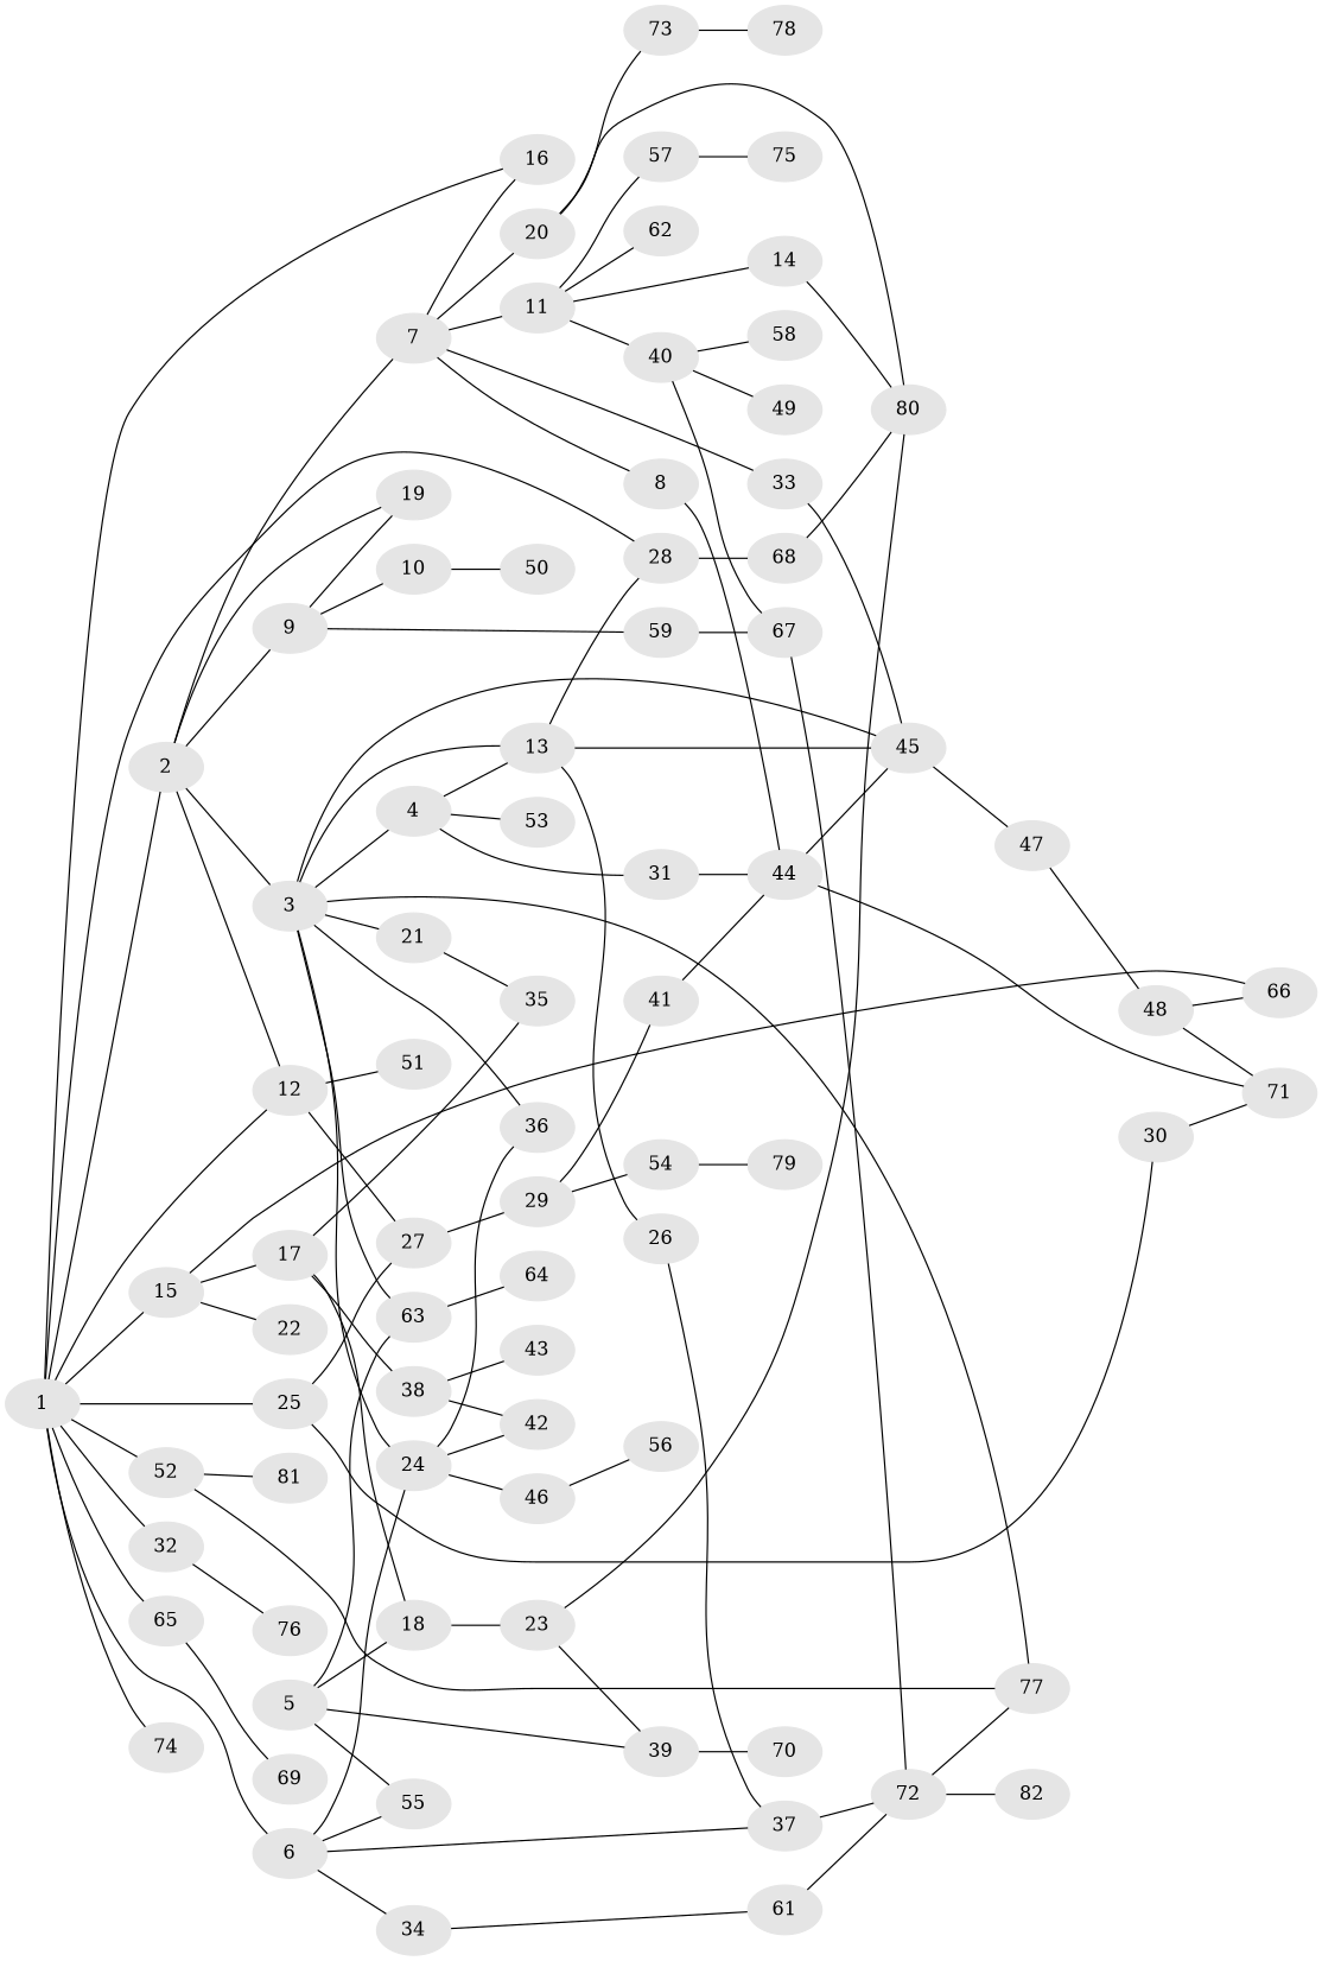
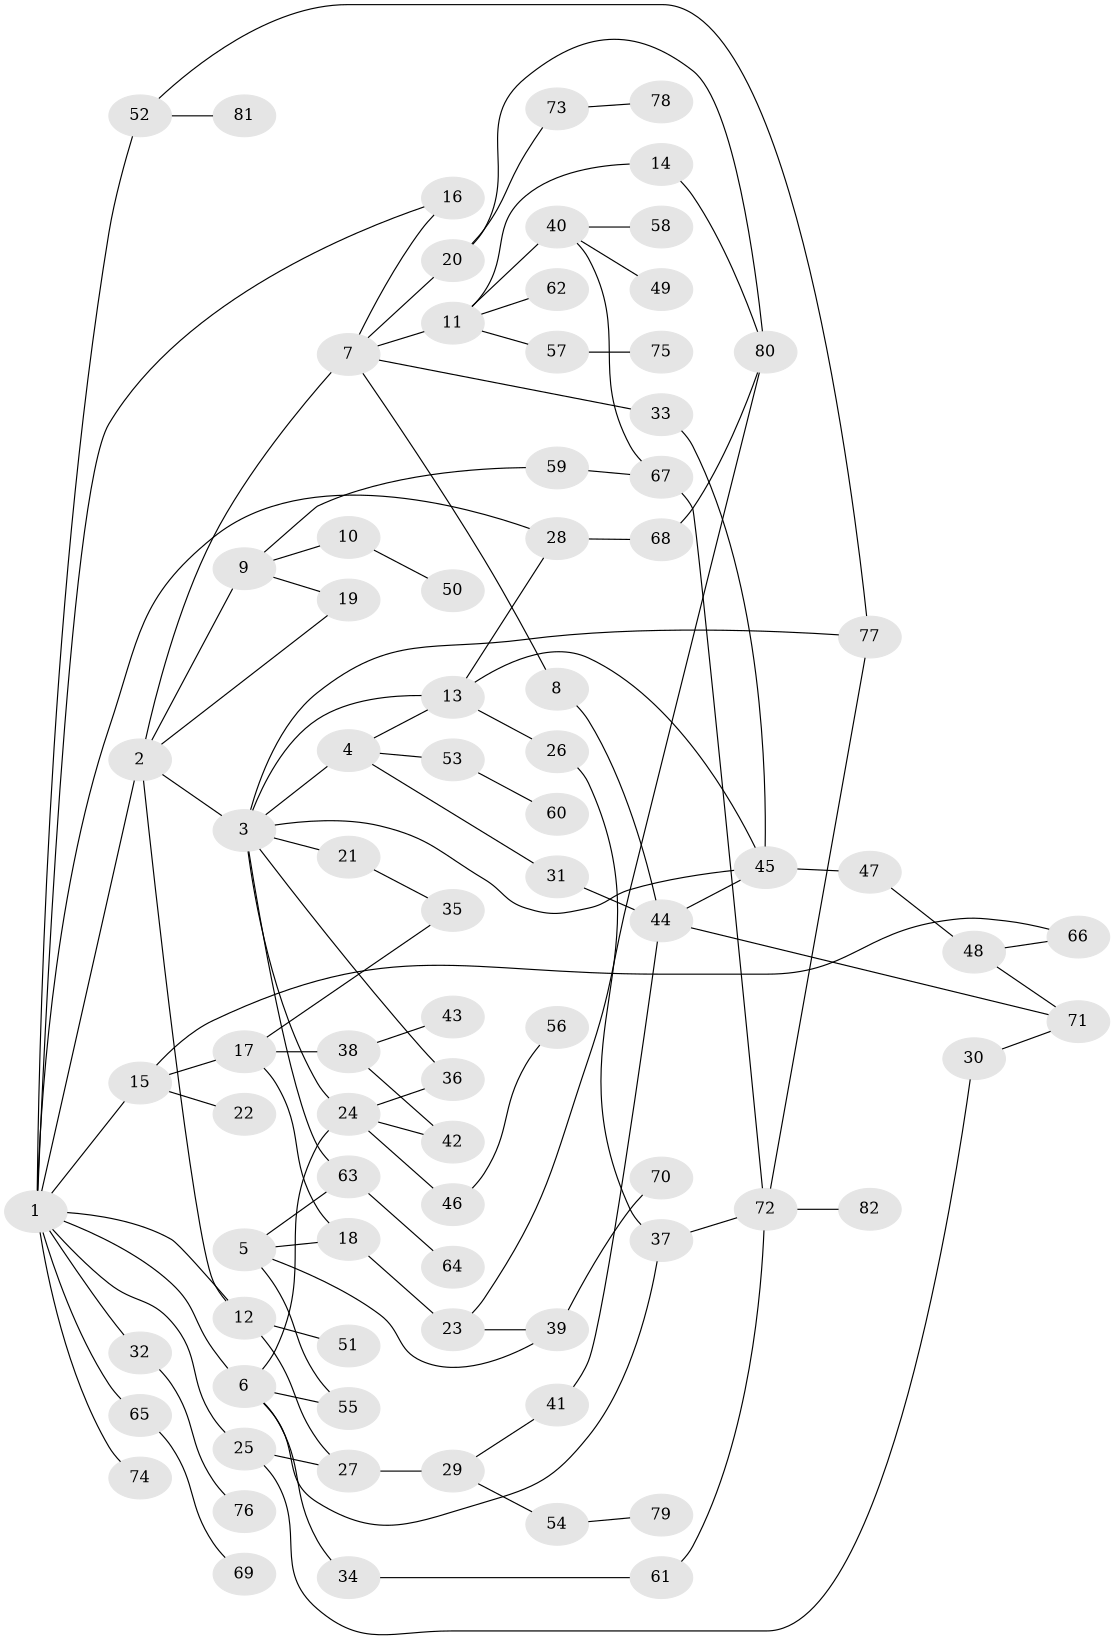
  graph {
    rankdir=LR
    node [color=gray90 style=filled]
    edge [weight=1.0]
    1
    2
    6
    12
    15
    16
    25
    28
    32
    52
    65
    74
    3
    7
    9
    19
    24
    55
    34
    37
    27
    51
    17
    22
    66
    30
    68
    76
    77
    81
    69
    4
    21
    36
    45
    63
    13
    8
    11
    20
    33
    10
    59
    31
    53
    5
    18
    39
    35
    42
    46
    47
    64
    26
    44
+   60
    23
    70
    61
    72
    14
    40
    57
    62
    80
    73
    71
    50
    67
    49
    58
    75
    29
    38
    43
    78
    56
    41
    54
    79
    82
    48
    1 -- 2
    1 -- 6
    1 -- 12
    1 -- 15
    1 -- 16
    1 -- 25
    1 -- 28
    1 -- 32
    1 -- 52
    1 -- 65
    1 -- 74
    2 -- 12
    2 -- 3
    2 -- 7
    2 -- 9
    2 -- 19
    6 -- 24
    6 -- 55
    6 -- 34
    6 -- 37
    12 -- 27
    12 -- 51
    15 -- 17
    15 -- 22
    15 -- 66
    25 -- 27
    25 -- 30
    28 -- 68
    32 -- 76
    52 -- 77
    52 -- 81
    65 -- 69
    3 -- 24
    3 -- 77
    3 -- 4
    3 -- 21 [weight=2.0]
    3 -- 36
    3 -- 45
    3 -- 63
    3 -- 13
    7 -- 16
    7 -- 8
    7 -- 11
    7 -- 20
    7 -- 33
    9 -- 19
    9 -- 10
    9 -- 59
    24 -- 36
    24 -- 42
    24 -- 46
    34 -- 61
    37 -- 72
    27 -- 29
    17 -- 18
    17 -- 35
    17 -- 38
    30 -- 71 [weight=2.0]
    68 -- 80
    4 -- 13
    4 -- 31
    4 -- 53
    21 -- 35
    45 -- 47
    63 -- 64
    13 -- 28
    13 -- 45
    13 -- 26 [weight=2.0]
    8 -- 44
    11 -- 14
    11 -- 40
    11 -- 57
    11 -- 62
    20 -- 80
    20 -- 73
    33 -- 45
    10 -- 50
    59 -- 67
    31 -- 44
+   53 -- 60
    5 -- 55
    5 -- 63
    5 -- 18
    5 -- 39
    18 -- 23
    39 -- 70
    46 -- 56
    47 -- 48
    26 -- 37
    44 -- 45
    44 -- 71
    23 -- 39
    23 -- 80
    61 -- 72
    72 -- 77
    72 -- 82
    14 -- 80
    40 -- 67
    40 -- 49
    40 -- 58
    57 -- 75
    73 -- 78
    67 -- 72
    29 -- 41
    29 -- 54
    38 -- 42
    38 -- 43 [weight=2.0]
    41 -- 44
    54 -- 79
    48 -- 66
    48 -- 71
  }
